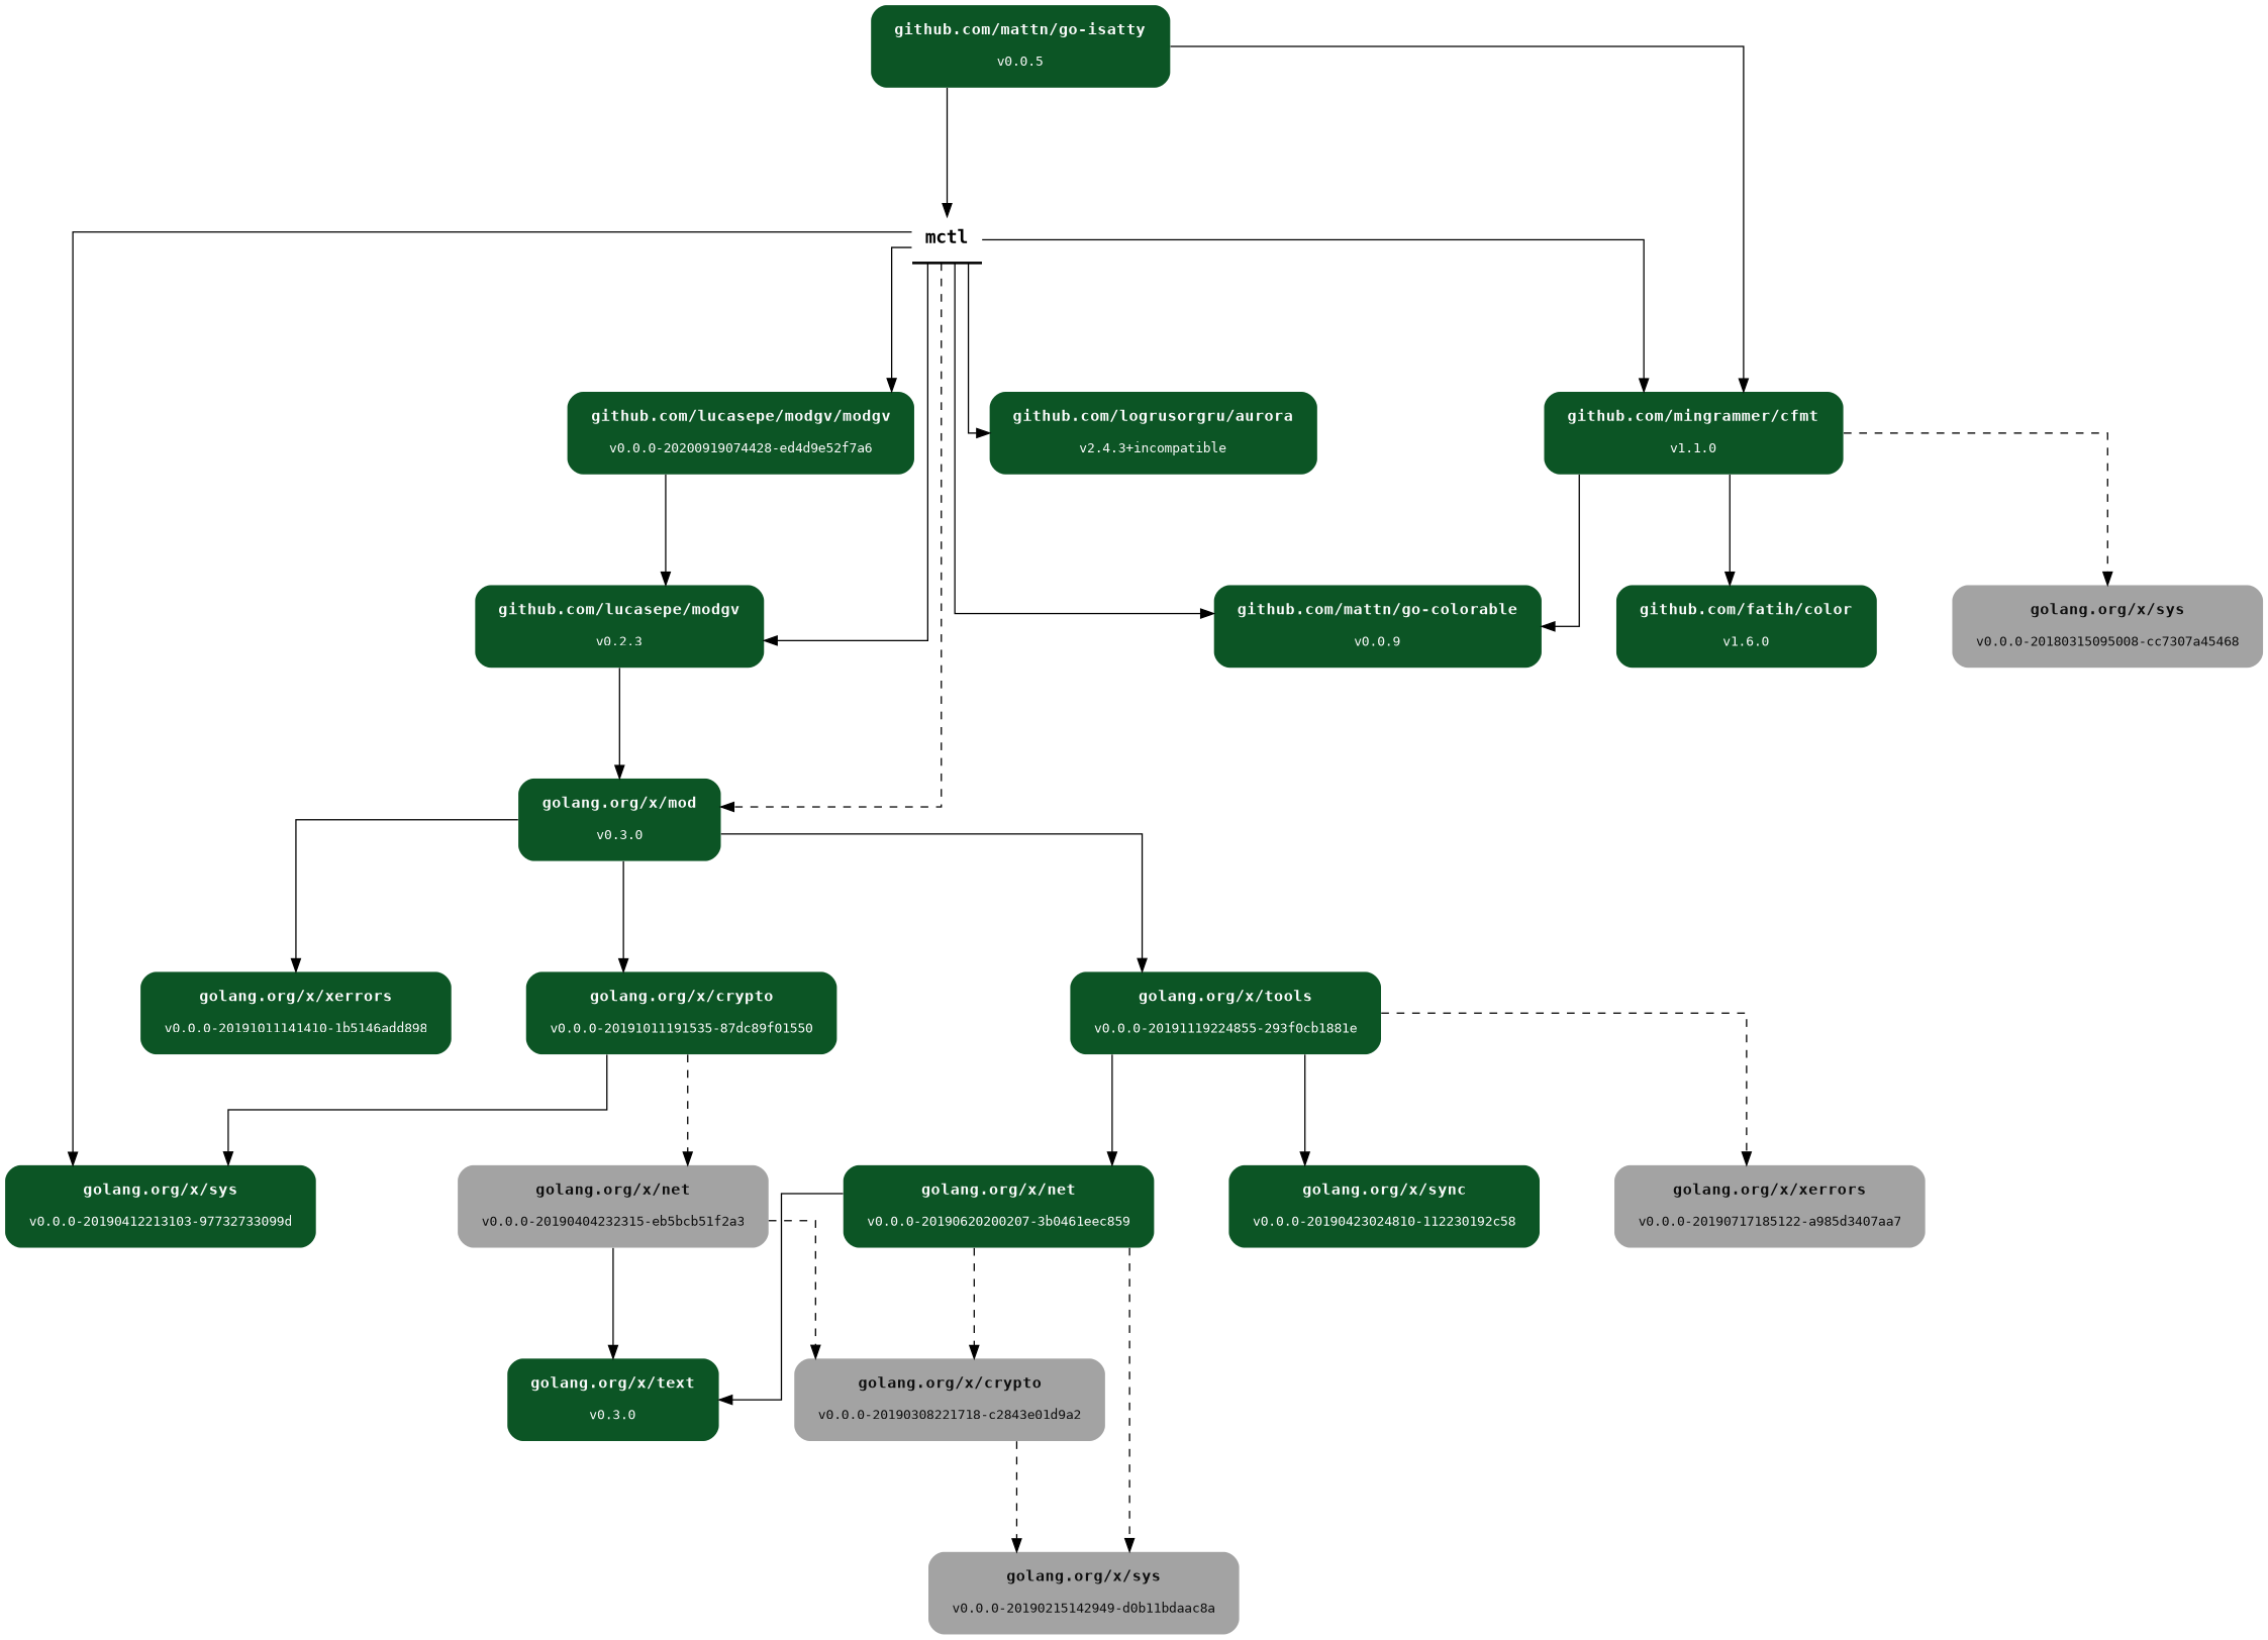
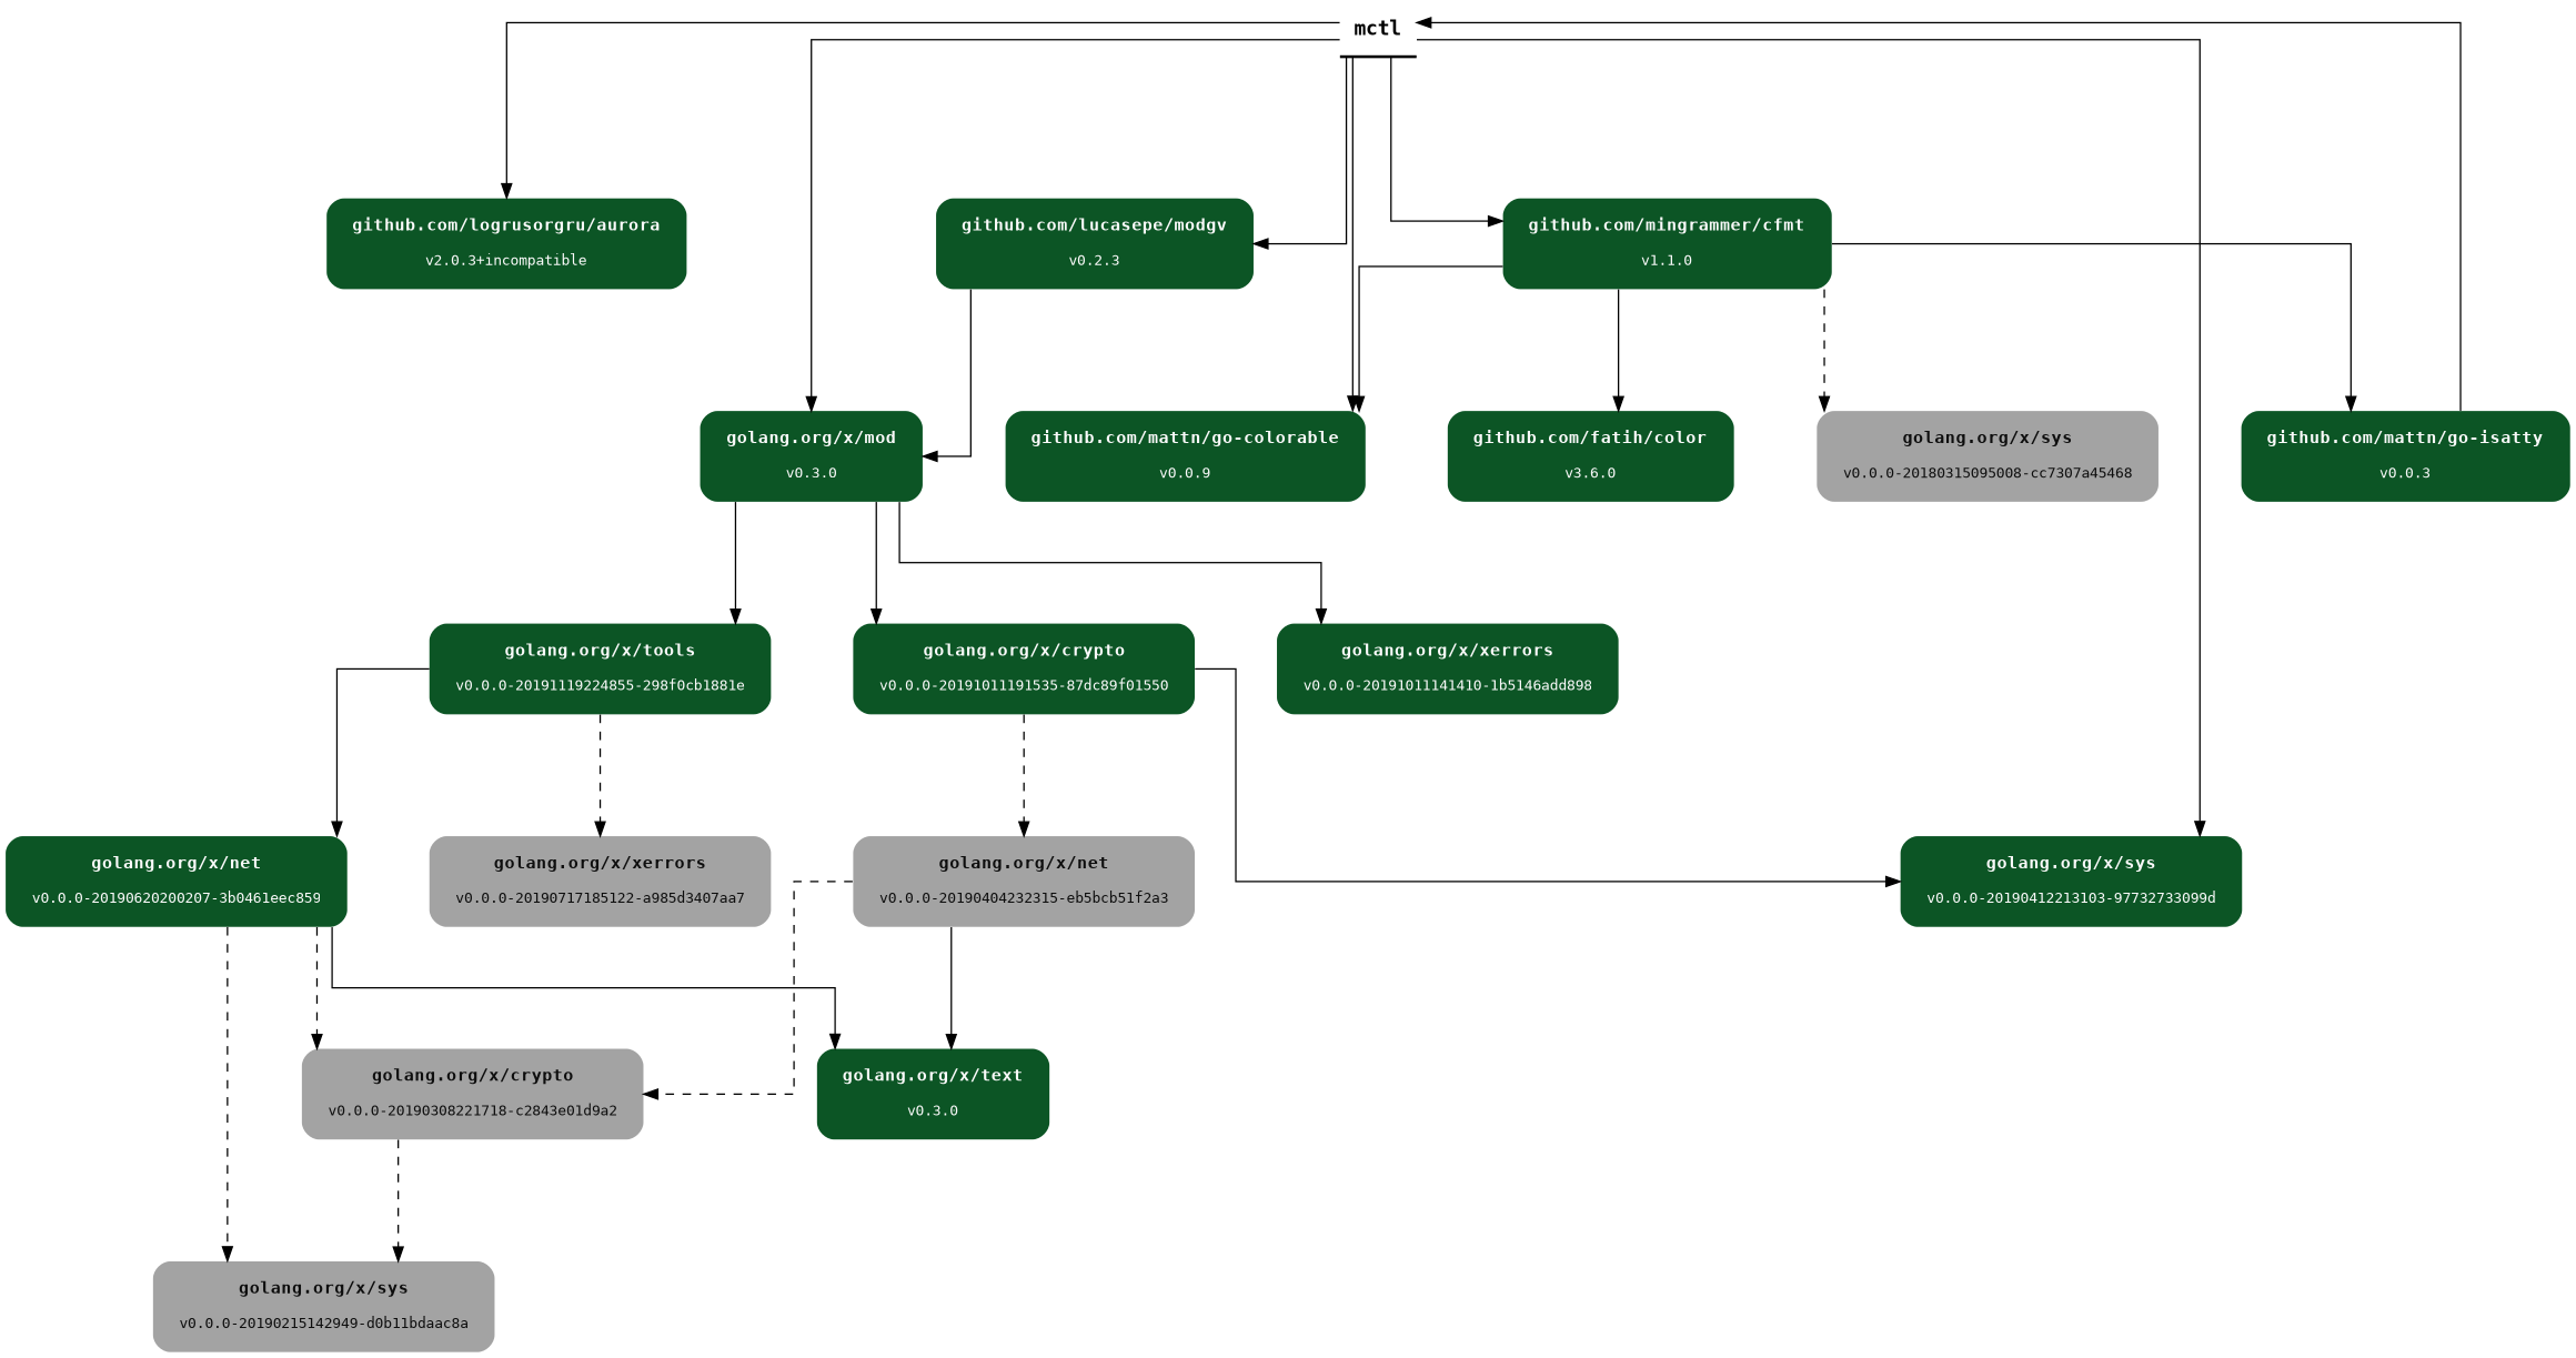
  digraph {
    nodesep=0.8
    rankdir=TB
    ranksep="1.2 equally"
    splines=ortho
    node [fontname=monospace fontsize=12 penwidth=2 shape=plaintext fillcolor="#0c5525" style="filled,rounded"]
    n1 [fontsize=14 label=<<b>mctl</b>> shape=underline fillcolor="" style=""]
-   n2 [label=<<table border="0" cellspacing="8" href="https://pkg.go.dev/github.com/logrusorgru/aurora?tab=doc"><tr><td><font color="#fafafa"><b>github.com/logrusorgru/aurora</b></font></td></tr><tr><td><font color="#fafafa" point-size="10">v2.4.3+incompatible</font></td></tr></table>>]
-   n3 [label=<<table border="0" cellspacing="8" href="https://pkg.go.dev/github.com/lucasepe/modgv/modgv?tab=doc"><tr><td><font color="#fafafa"><b>github.com/lucasepe/modgv/modgv</b></font></td></tr><tr><td><font color="#fafafa" point-size="10">v0.0.0-20200919074428-ed4d9e52f7a6</font></td></tr></table>>]
+   n2 [label=<<table border="0" cellspacing="8" href="https://pkg.go.dev/github.com/logrusorgru/aurora?tab=doc"><tr><td><font color="#fafafa"><b>github.com/logrusorgru/aurora</b></font></td></tr><tr><td><font color="#fafafa" point-size="10">v2.0.3+incompatible</font></td></tr></table>>]
    n4 [label=<<table border="0" cellspacing="8" href="https://pkg.go.dev/github.com/lucasepe/modgv?tab=doc"><tr><td><font color="#fafafa"><b>github.com/lucasepe/modgv</b></font></td></tr><tr><td><font color="#fafafa" point-size="10">v0.2.3</font></td></tr></table>>]
    n5 [label=<<table border="0" cellspacing="8" href="https://pkg.go.dev/github.com/mattn/go-colorable?tab=doc"><tr><td><font color="#fafafa"><b>github.com/mattn/go-colorable</b></font></td></tr><tr><td><font color="#fafafa" point-size="10">v0.0.9</font></td></tr></table>>]
    n6 [label=<<table border="0" cellspacing="8" href="https://pkg.go.dev/github.com/mingrammer/cfmt?tab=doc"><tr><td><font color="#fafafa"><b>github.com/mingrammer/cfmt</b></font></td></tr><tr><td><font color="#fafafa" point-size="10">v1.1.0</font></td></tr></table>>]
    n7 [label=<<table border="0" cellspacing="8" href="https://pkg.go.dev/golang.org/x/mod?tab=doc"><tr><td><font color="#fafafa"><b>golang.org/x/mod</b></font></td></tr><tr><td><font color="#fafafa" point-size="10">v0.3.0</font></td></tr></table>>]
    n8 [label=<<table border="0" cellspacing="8" href="https://pkg.go.dev/golang.org/x/sys?tab=doc"><tr><td><font color="#fafafa"><b>golang.org/x/sys</b></font></td></tr><tr><td><font color="#fafafa" point-size="10">v0.0.0-20190412213103-97732733099d</font></td></tr></table>>]
-   n9 [label=<<table border="0" cellspacing="8" href="https://pkg.go.dev/github.com/mattn/go-isatty?tab=doc"><tr><td><font color="#fafafa"><b>github.com/mattn/go-isatty</b></font></td></tr><tr><td><font color="#fafafa" point-size="10">v0.0.5</font></td></tr></table>>]
-   n10 [label=<<table border="0" cellspacing="8" href="https://pkg.go.dev/github.com/fatih/color?tab=doc"><tr><td><font color="#fafafa"><b>github.com/fatih/color</b></font></td></tr><tr><td><font color="#fafafa" point-size="10">v1.6.0</font></td></tr></table>>]
+   n9 [label=<<table border="0" cellspacing="8" href="https://pkg.go.dev/github.com/mattn/go-isatty?tab=doc"><tr><td><font color="#fafafa"><b>github.com/mattn/go-isatty</b></font></td></tr><tr><td><font color="#fafafa" point-size="10">v0.0.3</font></td></tr></table>>]
+   n10 [label=<<table border="0" cellspacing="8" href="https://pkg.go.dev/github.com/fatih/color?tab=doc"><tr><td><font color="#fafafa"><b>github.com/fatih/color</b></font></td></tr><tr><td><font color="#fafafa" point-size="10">v3.6.0</font></td></tr></table>>]
    n11 [fillcolor="#a3a3a3" label=<<table border="0" cellspacing="8" href="https://pkg.go.dev/golang.org/x/sys?tab=doc"><tr><td><font color="#0e0e0e"><b>golang.org/x/sys</b></font></td></tr><tr><td><font color="#0e0e0e" point-size="10">v0.0.0-20180315095008-cc7307a45468</font></td></tr></table>>]
    n12 [label=<<table border="0" cellspacing="8" href="https://pkg.go.dev/golang.org/x/crypto?tab=doc"><tr><td><font color="#fafafa"><b>golang.org/x/crypto</b></font></td></tr><tr><td><font color="#fafafa" point-size="10">v0.0.0-20191011191535-87dc89f01550</font></td></tr></table>>]
-   n13 [label=<<table border="0" cellspacing="8" href="https://pkg.go.dev/golang.org/x/tools?tab=doc"><tr><td><font color="#fafafa"><b>golang.org/x/tools</b></font></td></tr><tr><td><font color="#fafafa" point-size="10">v0.0.0-20191119224855-293f0cb1881e</font></td></tr></table>>]
+   n13 [label=<<table border="0" cellspacing="8" href="https://pkg.go.dev/golang.org/x/tools?tab=doc"><tr><td><font color="#fafafa"><b>golang.org/x/tools</b></font></td></tr><tr><td><font color="#fafafa" point-size="10">v0.0.0-20191119224855-298f0cb1881e</font></td></tr></table>>]
    n14 [label=<<table border="0" cellspacing="8" href="https://pkg.go.dev/golang.org/x/xerrors?tab=doc"><tr><td><font color="#fafafa"><b>golang.org/x/xerrors</b></font></td></tr><tr><td><font color="#fafafa" point-size="10">v0.0.0-20191011141410-1b5146add898</font></td></tr></table>>]
    n15 [fillcolor="#a3a3a3" label=<<table border="0" cellspacing="8" href="https://pkg.go.dev/golang.org/x/net?tab=doc"><tr><td><font color="#0e0e0e"><b>golang.org/x/net</b></font></td></tr><tr><td><font color="#0e0e0e" point-size="10">v0.0.0-20190404232315-eb5bcb51f2a3</font></td></tr></table>>]
    n16 [label=<<table border="0" cellspacing="8" href="https://pkg.go.dev/golang.org/x/text?tab=doc"><tr><td><font color="#fafafa"><b>golang.org/x/text</b></font></td></tr><tr><td><font color="#fafafa" point-size="10">v0.3.0</font></td></tr></table>>]
    n17 [fillcolor="#a3a3a3" label=<<table border="0" cellspacing="8" href="https://pkg.go.dev/golang.org/x/crypto?tab=doc"><tr><td><font color="#0e0e0e"><b>golang.org/x/crypto</b></font></td></tr><tr><td><font color="#0e0e0e" point-size="10">v0.0.0-20190308221718-c2843e01d9a2</font></td></tr></table>>]
    n18 [label=<<table border="0" cellspacing="8" href="https://pkg.go.dev/golang.org/x/net?tab=doc"><tr><td><font color="#fafafa"><b>golang.org/x/net</b></font></td></tr><tr><td><font color="#fafafa" point-size="10">v0.0.0-20190620200207-3b0461eec859</font></td></tr></table>>]
-   n19 [label=<<table border="0" cellspacing="8" href="https://pkg.go.dev/golang.org/x/sync?tab=doc"><tr><td><font color="#fafafa"><b>golang.org/x/sync</b></font></td></tr><tr><td><font color="#fafafa" point-size="10">v0.0.0-20190423024810-112230192c58</font></td></tr></table>>]
    n20 [fillcolor="#a3a3a3" label=<<table border="0" cellspacing="8" href="https://pkg.go.dev/golang.org/x/xerrors?tab=doc"><tr><td><font color="#0e0e0e"><b>golang.org/x/xerrors</b></font></td></tr><tr><td><font color="#0e0e0e" point-size="10">v0.0.0-20190717185122-a985d3407aa7</font></td></tr></table>>]
    n21 [fillcolor="#a3a3a3" label=<<table border="0" cellspacing="8" href="https://pkg.go.dev/golang.org/x/sys?tab=doc"><tr><td><font color="#0e0e0e"><b>golang.org/x/sys</b></font></td></tr><tr><td><font color="#0e0e0e" point-size="10">v0.0.0-20190215142949-d0b11bdaac8a</font></td></tr></table>>]
    n1 -> n2
-   n1 -> n3
    n1 -> n4
    n1 -> n5
    n1 -> n6
-   n1 -> n7 [style=dashed]
+   n1 -> n7
    n1 -> n8
-   n3 -> n4
    n4 -> n7
    n6 -> n5
-   n9 -> n6
+   n6 -> n9
    n6 -> n10
    n6 -> n11 [style=dashed]
    n7 -> n12
    n7 -> n13
    n7 -> n14
    n9 -> n1
    n12 -> n8
    n12 -> n15 [style=dashed]
    n13 -> n18
-   n13 -> n19
    n13 -> n20 [style=dashed]
    n15 -> n16
    n15 -> n17 [style=dashed]
    n17 -> n21 [style=dashed]
    n18 -> n16
    n18 -> n17 [style=dashed]
    n18 -> n21 [style=dashed]
  }
